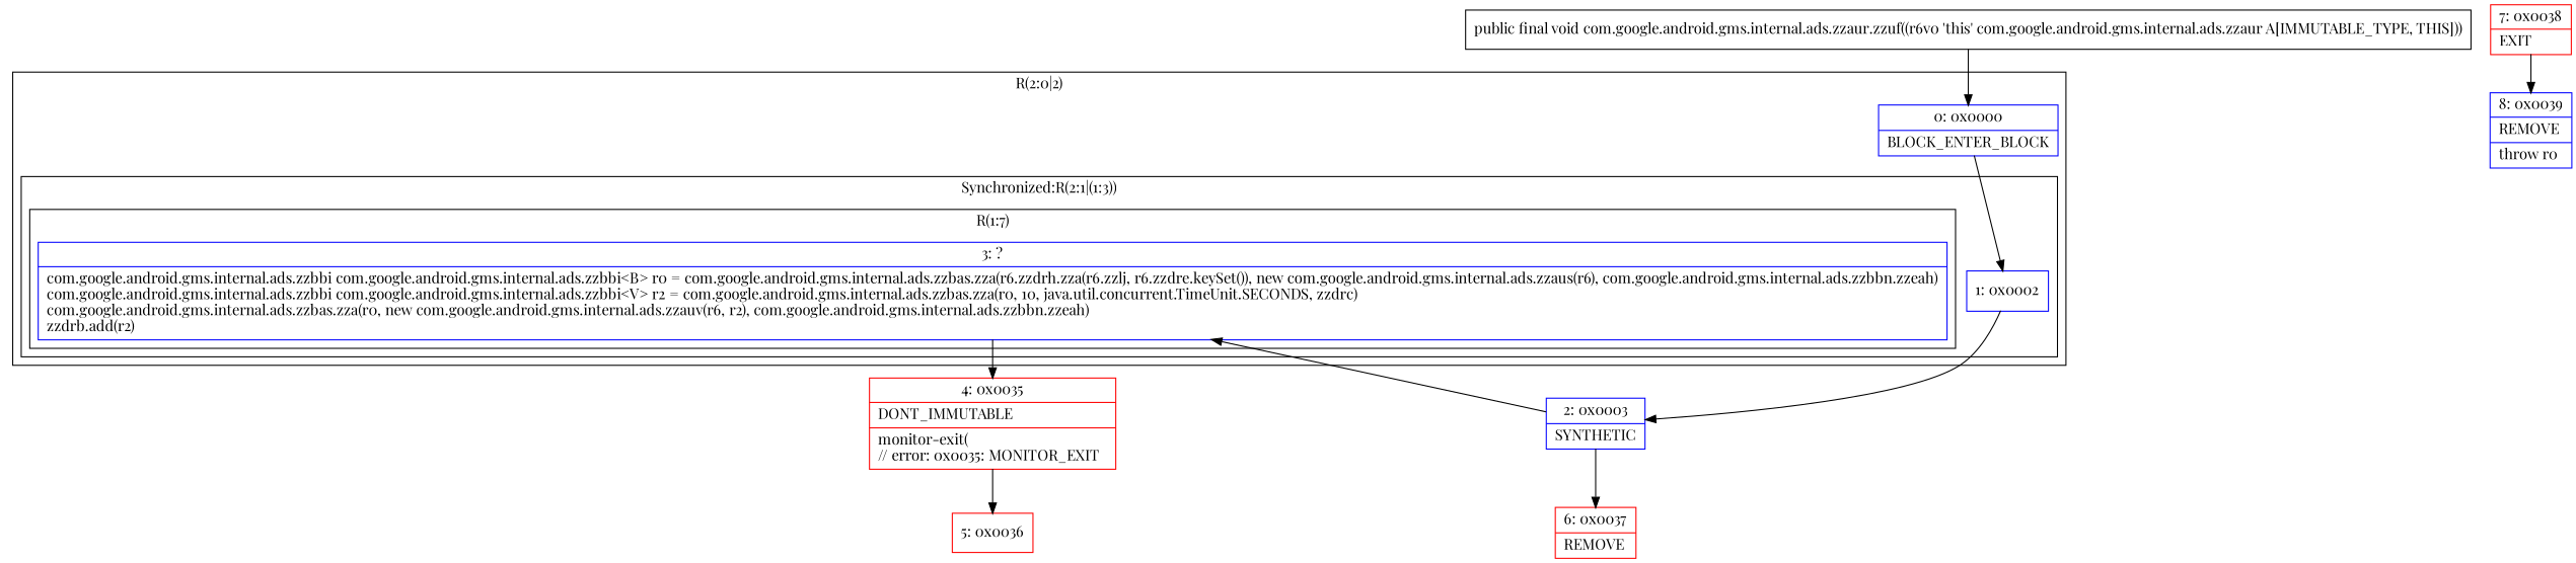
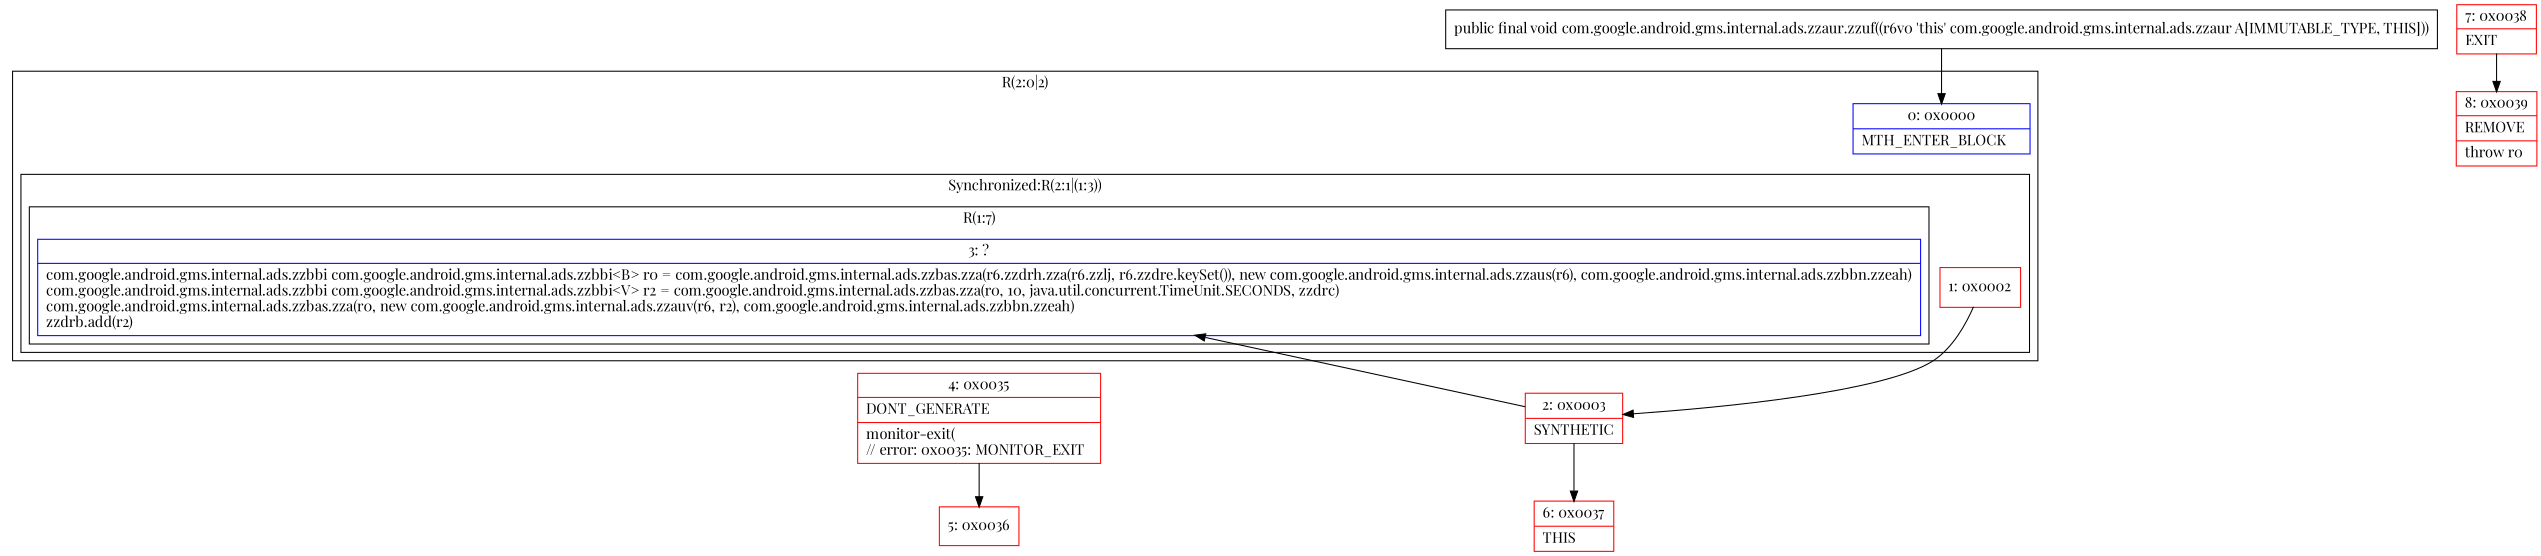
  digraph {
    fontname="Playfair Display"
    node [color=red fontname="Playfair Display" shape=record]
    edge [fontname="Playfair Display"]
    n1 [color=blue label="{3\:\ ?|com.google.android.gms.internal.ads.zzbbi com.google.android.gms.internal.ads.zzbbi\<B\> r0 = com.google.android.gms.internal.ads.zzbas.zza(r6.zzdrh.zza(r6.zzlj, r6.zzdre.keySet()), new com.google.android.gms.internal.ads.zzaus(r6), com.google.android.gms.internal.ads.zzbbn.zzeah)\lcom.google.android.gms.internal.ads.zzbbi com.google.android.gms.internal.ads.zzbbi\<V\> r2 = com.google.android.gms.internal.ads.zzbas.zza(r0, 10, java.util.concurrent.TimeUnit.SECONDS, zzdrc)\lcom.google.android.gms.internal.ads.zzbas.zza(r0, new com.google.android.gms.internal.ads.zzauv(r6, r2), com.google.android.gms.internal.ads.zzbbn.zzeah)\lzzdrb.add(r2)\l}"]
-   n2 [color=blue label="{1\:\ 0x0002}"]
-   n3 [color=blue label="{0\:\ 0x0000|BLOCK_ENTER_BLOCK\l}"]
-   n4 [label="{4\:\ 0x0035|DONT_IMMUTABLE\l|monitor\-exit(\l\/\/ error: 0x0035: MONITOR_EXIT  \l}"]
-   n5 [color=blue label="{2\:\ 0x0003|SYNTHETIC\l}"]
-   n6 [label="{6\:\ 0x0037|REMOVE\l}"]
+   n2 [label="{1\:\ 0x0002}"]
+   n3 [color=blue label="{0\:\ 0x0000|MTH_ENTER_BLOCK\l}"]
+   n4 [label="{4\:\ 0x0035|DONT_GENERATE\l|monitor\-exit(\l\/\/ error: 0x0035: MONITOR_EXIT  \l}"]
+   n5 [label="{2\:\ 0x0003|SYNTHETIC\l}"]
+   n6 [label="{6\:\ 0x0037|THIS\l}"]
    n7 [label="{5\:\ 0x0036}"]
    n8 [label="{7\:\ 0x0038|EXIT\l}"]
-   n9 [color=blue label="{8\:\ 0x0039|REMOVE\l|throw r0\l}"]
+   n9 [label="{8\:\ 0x0039|REMOVE\l|throw r0\l}"]
    n10 [label="{public final void com.google.android.gms.internal.ads.zzaur.zzuf((r6v0 'this' com.google.android.gms.internal.ads.zzaur A[IMMUTABLE_TYPE, THIS])) }" color=""]
    subgraph cluster_1 {
      label="R(2:0|2)"
      n3
      subgraph cluster_2 {
        label="Synchronized:R(2:1|(1:3))"
        n2
        subgraph cluster_3 {
          label="R(1:7)"
          n1
        }
      }
    }
-   n1 -> n4
    n2 -> n5
-   n3 -> n2
    n4 -> n7
    n5 -> n1
    n5 -> n6
    n8 -> n9
    n10 -> n3
  }
